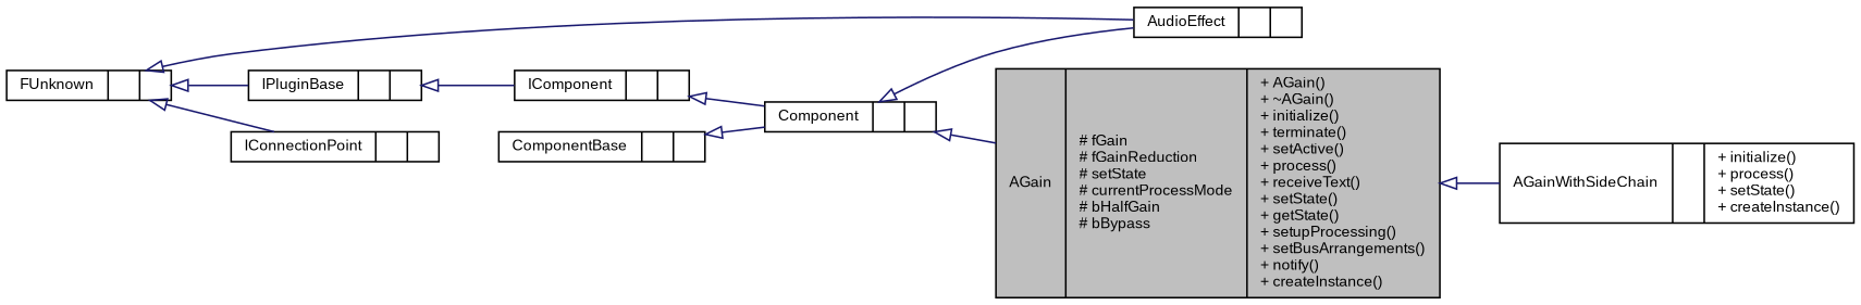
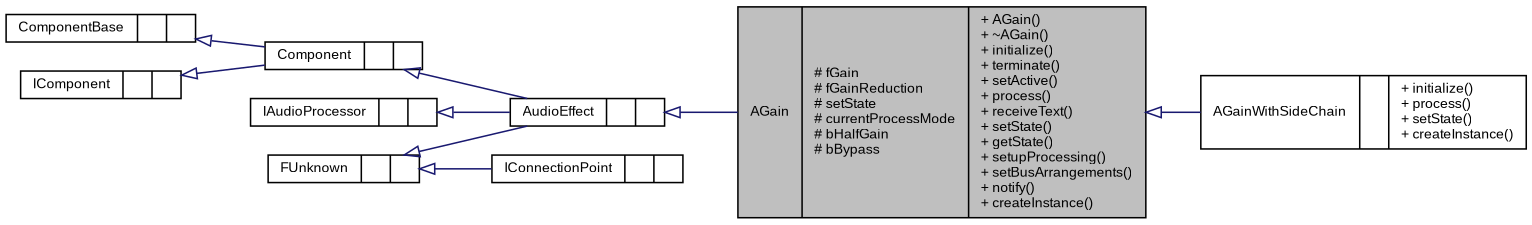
  digraph {
    rankdir=LR
    node [color=black fontname=Arial fontsize=9 shape=record]
    edge [arrowtail=empty color=midnightblue dir=back fontname=Arial fontsize=9 labelfontname=Arial labelfontsize=9 style=solid]
    n1 [fillcolor=grey75 fontcolor=black height=0.2 label="{AGain\n|# fGain\l# fGainReduction\l# setState\l# currentProcessMode\l# bHalfGain\l# bBypass\l|+ AGain()\l+ ~AGain()\l+ initialize()\l+ terminate()\l+ setActive()\l+ process()\l+ receiveText()\l+ setState()\l+ getState()\l+ setupProcessing()\l+ setBusArrangements()\l+ notify()\l+ createInstance()\l}" style=filled width=0.4]
    n2 [height=0.2 label="{AGainWithSideChain\n||+ initialize()\l+ process()\l+ setState()\l+ createInstance()\l}" width=0.4]
    n3 [height=0.2 label="{AudioEffect\n||}" width=0.4]
    n4 [height=0.2 label="{Component\n||}" width=0.4]
    n5 [height=0.2 label="{ComponentBase\n||}" width=0.4]
-   n6 [height=0.2 label="{IPluginBase\n||}" width=0.4]
    n7 [height=0.2 label="{IComponent\n||}" width=0.4]
    n8 [height=0.2 label="{FUnknown\n||}" width=0.4]
    n9 [height=0.2 label="{IConnectionPoint\n||}" width=0.4]
+   n10 [height=0.2 label="{IAudioProcessor\n||}" width=0.4]
    n1 -> n2
-   n4 -> n1
+   n3 -> n1
    n4 -> n3
    n5 -> n4
-   n6 -> n7
    n7 -> n4
    n8 -> n3
-   n8 -> n6
    n8 -> n9
+   n10 -> n3
  }
